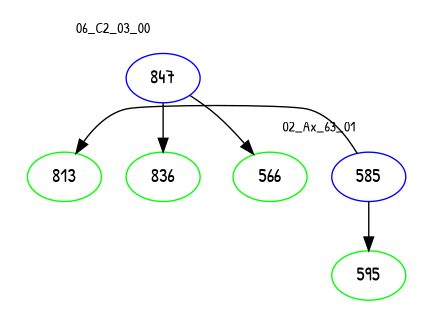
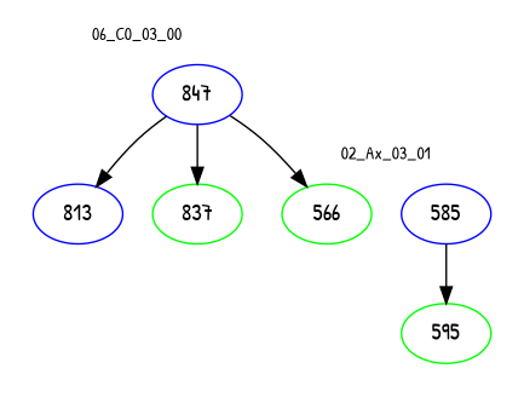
  digraph {
    fontname="Patrick Hand"
    node [color=blue fontname="Patrick Hand"]
    edge [color=black fontname="Patrick Hand"]
    n1 [label=585]
    n2 [color=green label=566]
    n3 [color=green label=595]
    n4 [label=847]
-   n5 [color=green label=813]
-   n6 [color=green label=836]
+   n5 [label=813]
+   n6 [color=green label=837]
    subgraph cluster_1 {
      color=white
      fontsize=10
-     label="02_Ax_63_01"
+     label="02_Ax_03_01"
      n1
      n2
      n3
    }
    subgraph cluster_2 {
      color=white
      fontsize=10
-     label="06_C2_03_00"
+     label="06_C0_03_00"
      n4
      n5
      n6
    }
    n1 -> n3
    n4 -> n2
-   n1 -> n5
+   n4 -> n5
    n4 -> n6
  }
